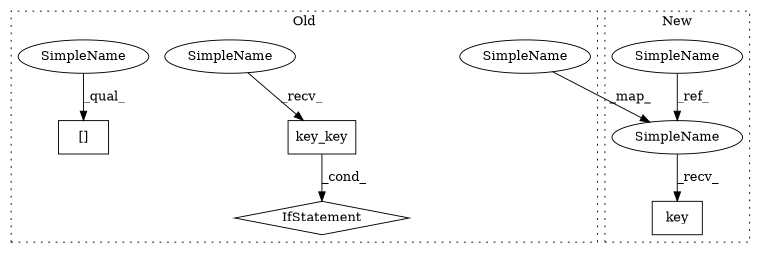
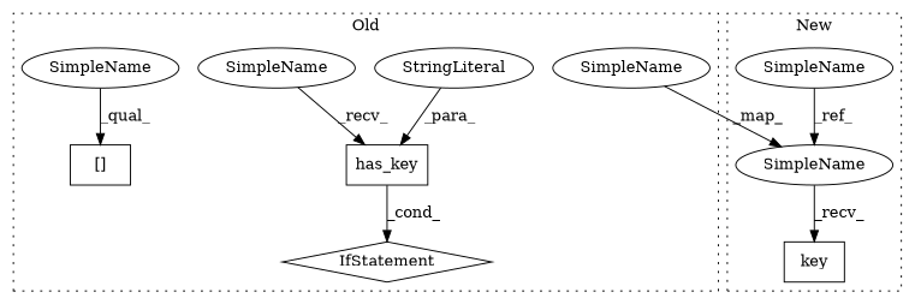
  digraph {
    node [a=42 l=6 shape=ellipse]
-   n1 [a=32 l="8,1" label=key_key s="2129,2142" shape=box]
+   n1 [a=32 l="8,1" label=has_key s="2129,2142" shape=box]
    n2 [a=2 l="7,1" label="[]" s="2231,2242" shape=box]
    n3 [a=25 l="4,2" label=IfStatement s="2118,2143" shape=diamond]
+   n4 [a=45 l=5 label=StringLiteral s=2137]
    n5 [label=SimpleName s=2122]
    n6 [label=SimpleName s=2164]
    n7 [label=SimpleName s=2231]
    n8 [a=32 l="4,1" label=key s="2136,2150" shape=box]
    n9 [label=SimpleName s=2047]
    n10 [label=SimpleName s=2129]
    subgraph cluster_1 {
      label=Old
      style=dotted
      n1
      n2
      n3
+     n4
      n5
      n6
      n7
    }
    subgraph cluster_2 {
      label=New
      style=dotted
      n8
      n9
      n10
    }
    n1 -> n3 [label=_cond_]
+   n4 -> n1 [label=_para_]
    n5 -> n1 [label=_recv_]
    n6 -> n10 [label=_map_]
    n7 -> n2 [label=_qual_]
    n9 -> n10 [label=_ref_]
    n10 -> n8 [label=_recv_]
  }
